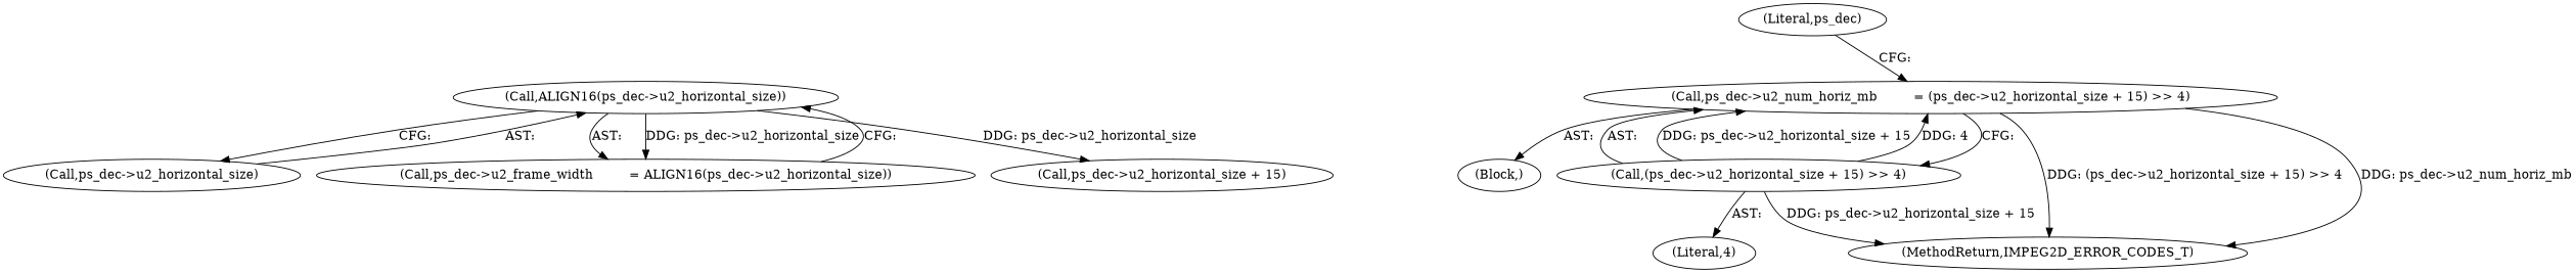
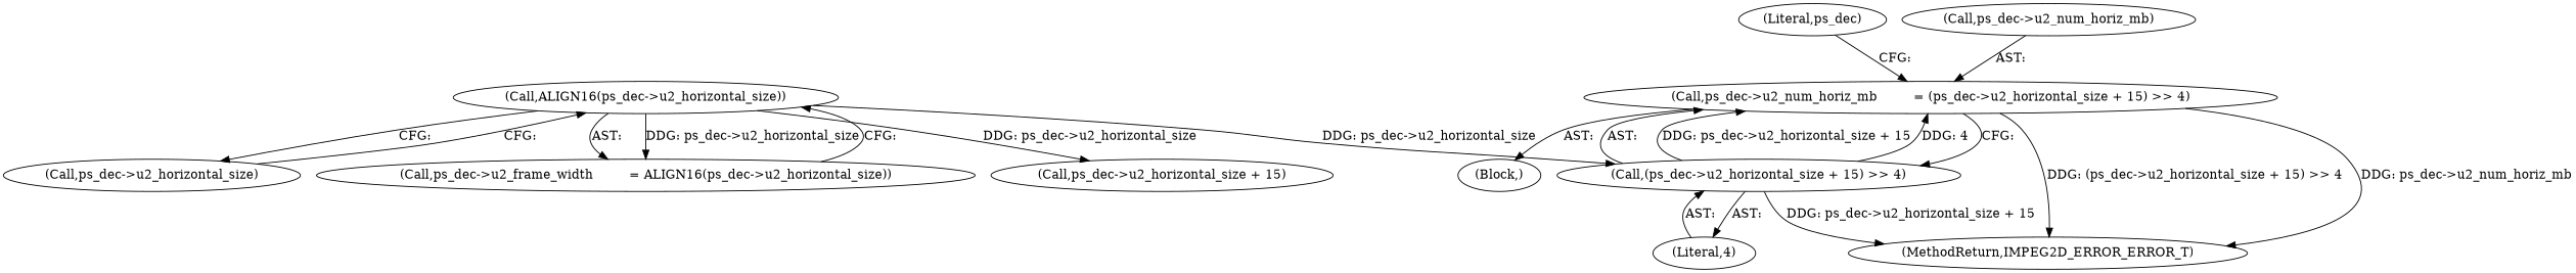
  digraph {
    n1 [label="(Call,ps_dec->u2_num_horiz_mb         = (ps_dec->u2_horizontal_size + 15) >> 4)"]
    n2 [label="(Call,(ps_dec->u2_horizontal_size + 15) >> 4)"]
    n3 [label="(Block,)"]
-   n4 [label="(MethodReturn,IMPEG2D_ERROR_CODES_T)"]
+   n4 [label="(MethodReturn,IMPEG2D_ERROR_ERROR_T)"]
    n5 [label="(Literal,4)"]
    n6 [label="(Call,ALIGN16(ps_dec->u2_horizontal_size))"]
    n7 [label="(Call,ps_dec->u2_horizontal_size)"]
    n8 [label="(Call,ps_dec->u2_frame_width         = ALIGN16(ps_dec->u2_horizontal_size))"]
    n9 [label="(Call,ps_dec->u2_horizontal_size + 15)"]
    n10 [label="(Literal,ps_dec)"]
+   n11 [label="(Call,ps_dec->u2_num_horiz_mb)"]
    n1 -> n2 [label="CFG: "]
    n1 -> n3 [label="AST: "]
    n1 -> n4 [label="DDG: ps_dec->u2_num_horiz_mb"]
    n1 -> n4 [label="DDG: (ps_dec->u2_horizontal_size + 15) >> 4"]
    n2 -> n1 [label="AST: "]
    n2 -> n1 [label="DDG: ps_dec->u2_horizontal_size + 15"]
    n2 -> n1 [label="DDG: 4"]
    n2 -> n4 [label="DDG: ps_dec->u2_horizontal_size + 15"]
    n2 -> n5 [label="AST: "]
+   n5 -> n2 [label="AST: "]
+   n6 -> n2 [label="DDG: ps_dec->u2_horizontal_size"]
    n6 -> n7 [label="CFG: "]
    n6 -> n8 [label="AST: "]
    n6 -> n8 [label="DDG: ps_dec->u2_horizontal_size"]
    n6 -> n9 [label="DDG: ps_dec->u2_horizontal_size"]
-   n7 -> n6 [label="AST: "]
+   n7 -> n6 [label="CFG: "]
    n8 -> n6 [label="CFG: "]
    n10 -> n1 [label="CFG: "]
+   n11 -> n1 [label="AST: "]
  }
